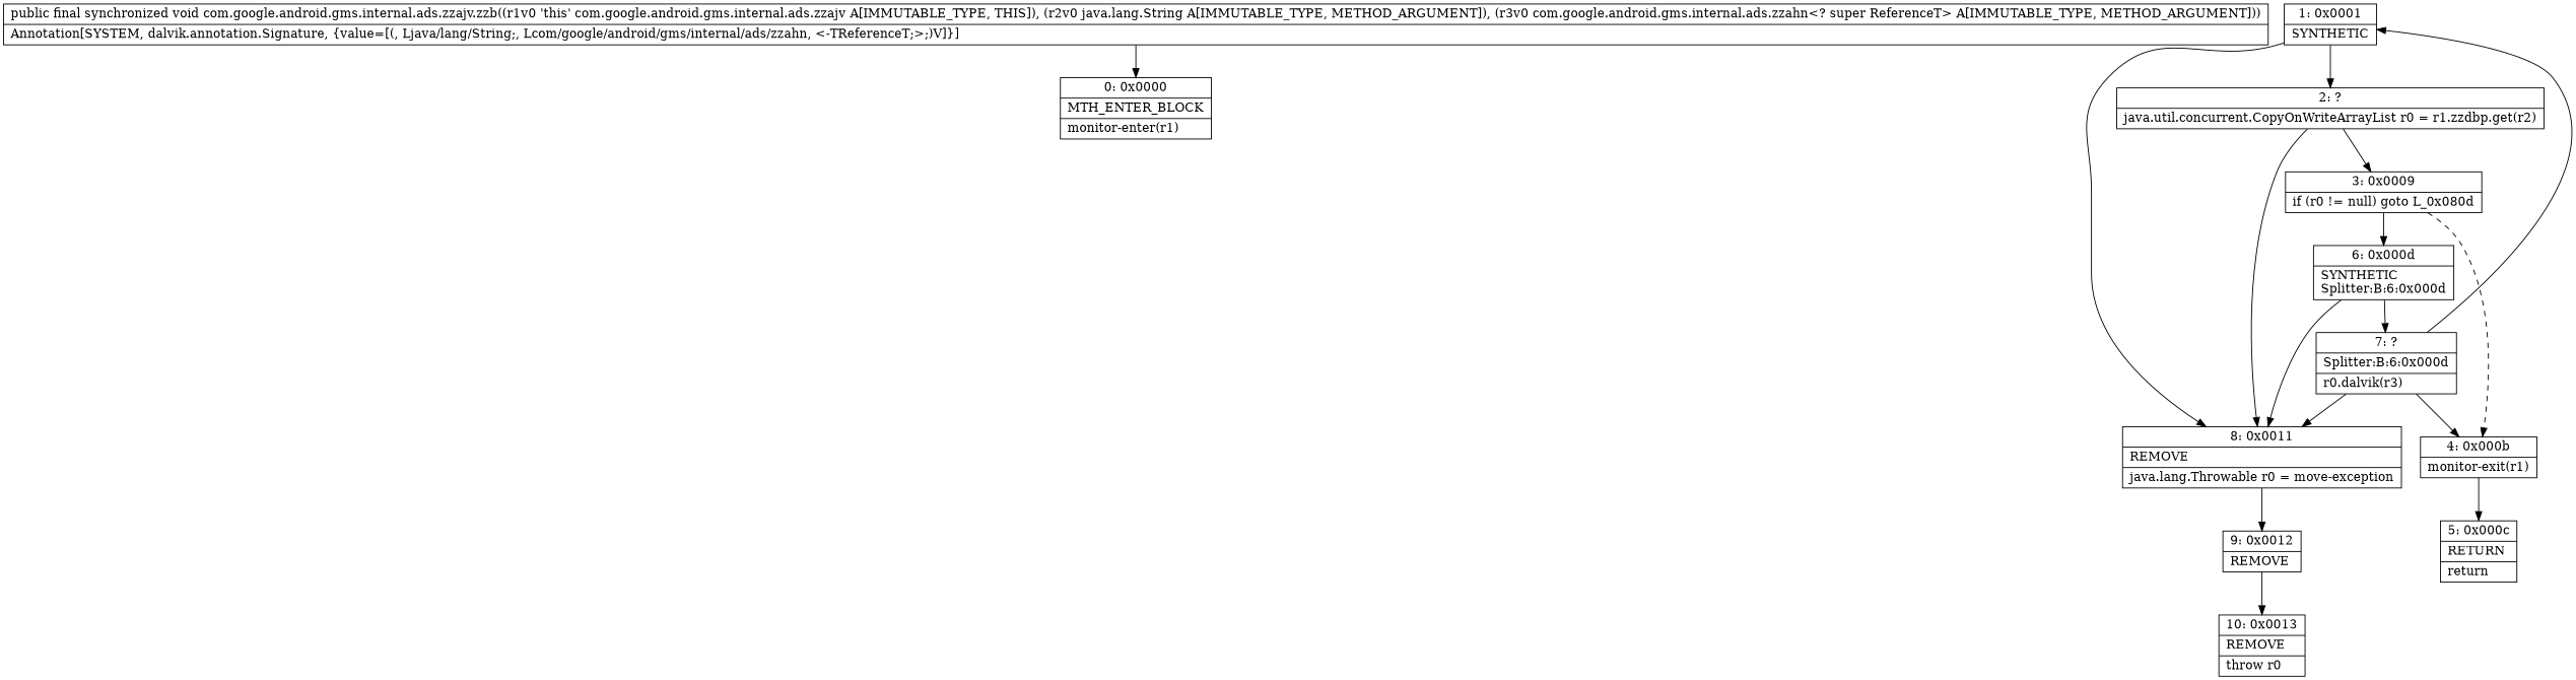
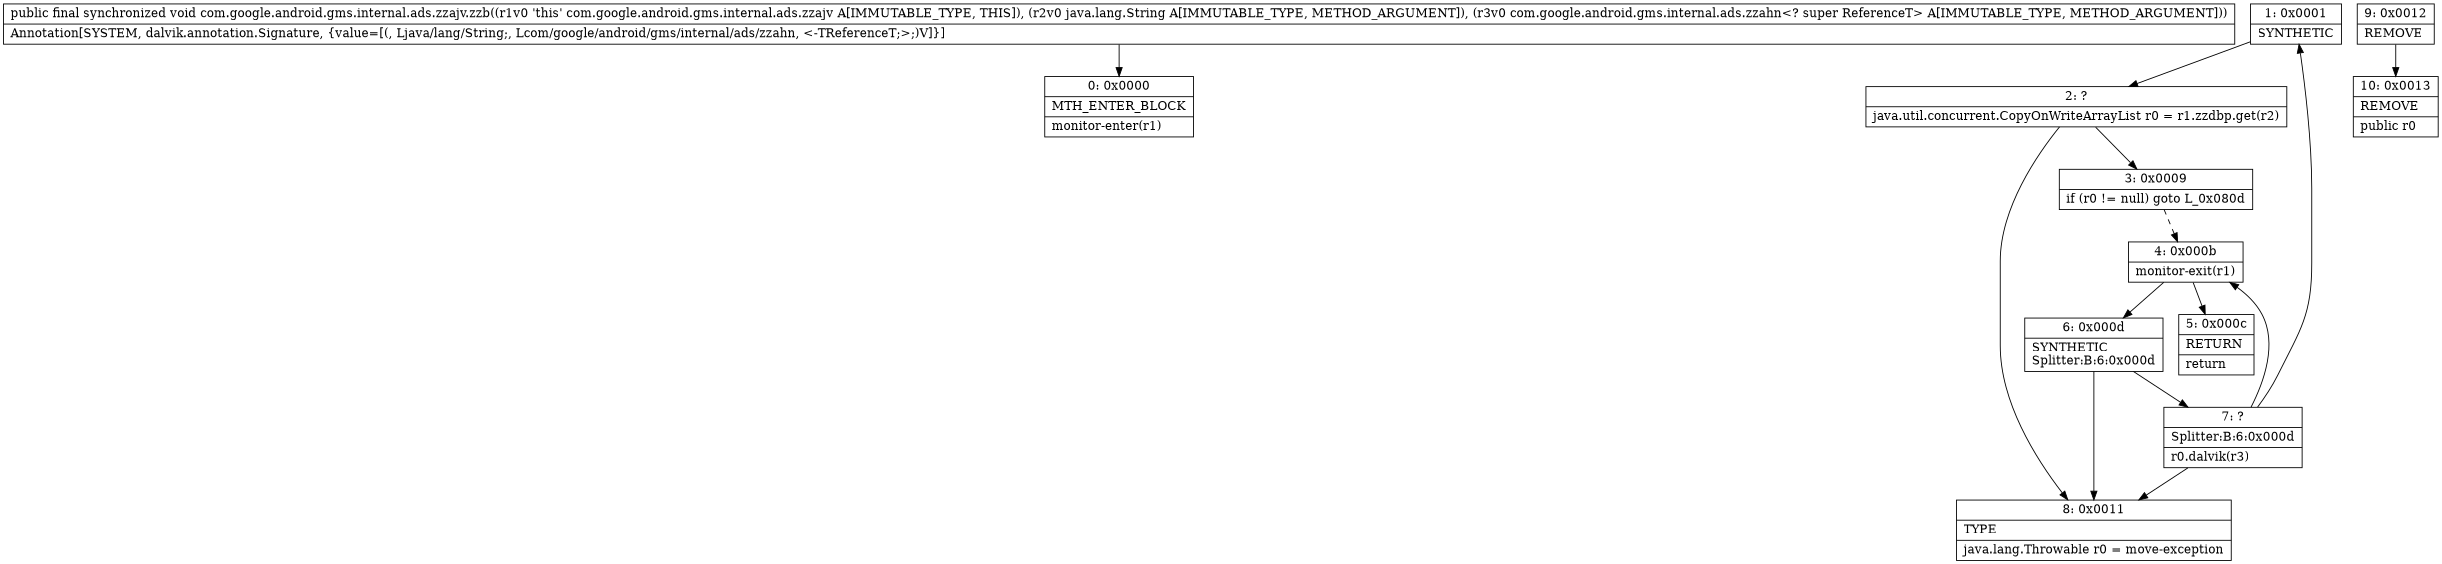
  digraph {
    node [shape=record]
    n1 [label="{0\:\ 0x0000|MTH_ENTER_BLOCK\l|monitor\-enter(r1)\l}"]
    n2 [label="{1\:\ 0x0001|SYNTHETIC\l}"]
    n3 [label="{2\:\ ?|java.util.concurrent.CopyOnWriteArrayList r0 = r1.zzdbp.get(r2)\l}"]
-   n4 [label="{8\:\ 0x0011|REMOVE\l|java.lang.Throwable r0 = move\-exception\l}"]
+   n4 [label="{8\:\ 0x0011|TYPE\l|java.lang.Throwable r0 = move\-exception\l}"]
    n5 [label="{3\:\ 0x0009|if (r0 != null) goto L_0x080d\l}"]
    n6 [label="{9\:\ 0x0012|REMOVE\l}"]
    n7 [label="{4\:\ 0x000b|monitor\-exit(r1)\l}"]
    n8 [label="{6\:\ 0x000d|SYNTHETIC\lSplitter:B:6:0x000d\l}"]
    n9 [label="{5\:\ 0x000c|RETURN\l|return\l}"]
    n10 [label="{7\:\ ?|Splitter:B:6:0x000d\l|r0.dalvik(r3)\l}"]
-   n11 [label="{10\:\ 0x0013|REMOVE\l|throw r0\l}"]
+   n11 [label="{10\:\ 0x0013|REMOVE\l|public r0\l}"]
    n12 [label="{public final synchronized void com.google.android.gms.internal.ads.zzajv.zzb((r1v0 'this' com.google.android.gms.internal.ads.zzajv A[IMMUTABLE_TYPE, THIS]), (r2v0 java.lang.String A[IMMUTABLE_TYPE, METHOD_ARGUMENT]), (r3v0 com.google.android.gms.internal.ads.zzahn\<? super ReferenceT\> A[IMMUTABLE_TYPE, METHOD_ARGUMENT]))  | Annotation[SYSTEM, dalvik.annotation.Signature, \{value=[(, Ljava\/lang\/String;, Lcom\/google\/android\/gms\/internal\/ads\/zzahn, \<\-TReferenceT;\>;)V]\}]\l}"]
    n2 -> n3
-   n2 -> n4
    n3 -> n4
    n3 -> n5
-   n4 -> n6
    n5 -> n7 [style=dashed]
-   n5 -> n8
+   n7 -> n8
    n6 -> n11
    n7 -> n9
    n8 -> n4
    n8 -> n10
    n10 -> n2
    n10 -> n4
    n10 -> n7
    n12 -> n1
  }
